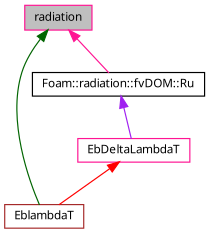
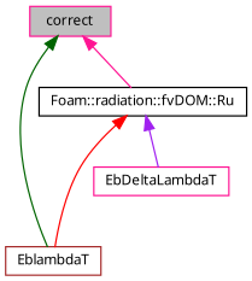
  digraph {
    fontname="Noto Sans"
    rankdir=TB
    node [color=deeppink fontname="Noto Sans" fontsize=10 shape=record]
    edge [dir=back fontname="Noto Sans" fontsize=10 labelfontname=FreeSans labelfontsize=10 style=solid]
-   n1 [fillcolor=grey75 fontcolor=black height=0.2 label=radiation style=filled width=0.4]
+   n1 [fillcolor=grey75 fontcolor=black height=0.2 label=correct style=filled width=0.4]
    n2 [color=brown height=0.2 label=EblambdaT width=0.4]
    n3 [color=black height=0.2 label="Foam::radiation::fvDOM::Ru" width=0.4]
    n4 [height=0.2 label=EbDeltaLambdaT width=0.4]
    n1 -> n2 [color=darkgreen]
    n1 -> n3 [color=deeppink]
    n3 -> n4 [color=purple]
-   n4 -> n2 [color=red]
+   n3 -> n2 [color=red]
  }
